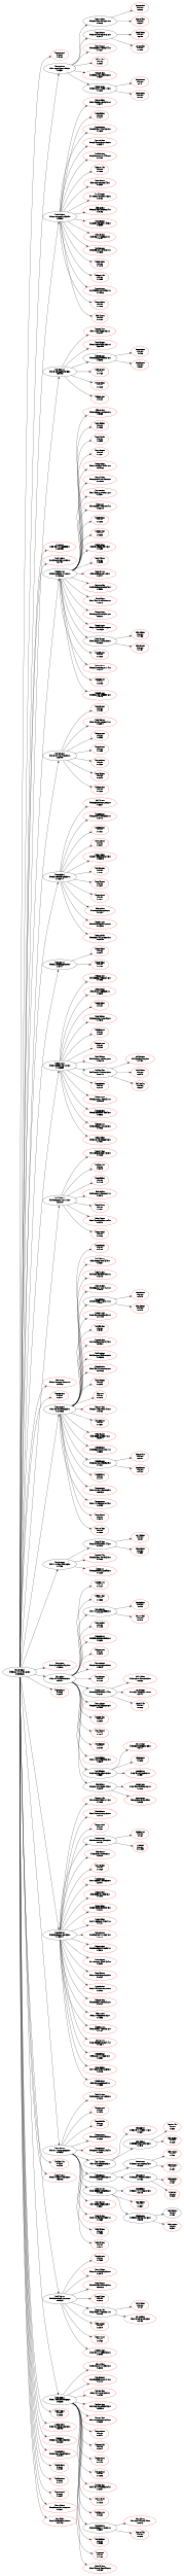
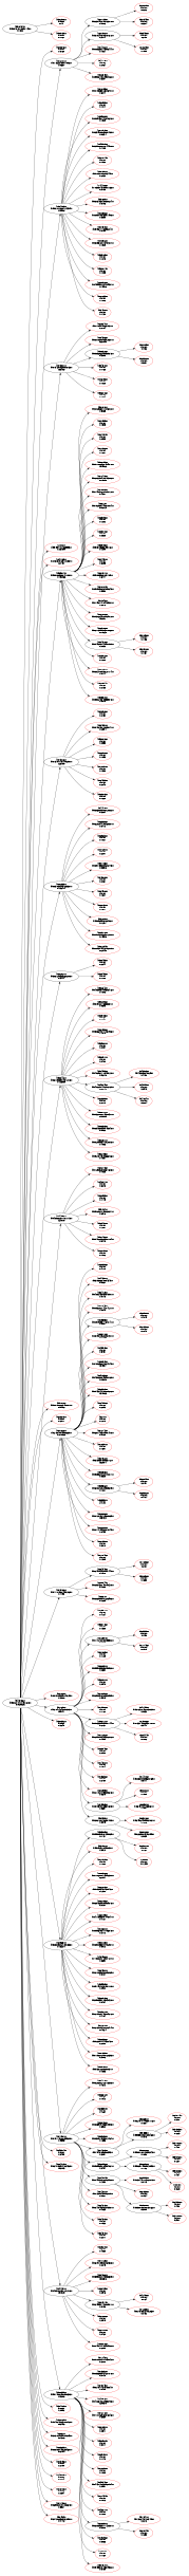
  digraph {
    rankdir=LR
    node [fontsize=10 color=red]
    n1 [label="l:94.3736%\nd:95.02047010451618%\ns:1925826" color=""]
    n2 [label="l:92.8876%\nd:0.0%\ns:5160"]
    n3 [label="l:91.2101%\nd:91.8222738017996%\ns:16337" color=""]
    n4 [label="l:89.4763%\nd:89.61072602724234%\ns:79582" color=""]
    n5 [label="l:97.3801%\nd:97.54291625915765%\ns:33169" color=""]
    n6 [label="l:100.0%\nd:99.9947074669995%\ns:264390"]
    n7 [label="l:84.7183%\nd:84.30373429101357%\ns:27497"]
    n8 [label="l:95.5614%\nd:95.80665862411881%\ns:192066" color=""]
    n9 [label="l:97.3016%\nd:97.37917134790291%\ns:23199" color=""]
    n10 [label="l:98.2335%\nd:98.37836763023537%\ns:136714" color=""]
    n11 [label="l:93.2927%\nd:93.61206306620208%\ns:3444" color=""]
    n12 [label="l:95.8442%\nd:96.10983904571218%\ns:126859" color=""]
    n13 [label="l:94.4858%\nd:94.85602377511773%\ns:27819" color=""]
    n14 [label="l:99.078%\nd:99.01960619400077%\ns:15402"]
    n15 [label="l:92.3673%\nd:0.0%\ns:6577"]
    n16 [label="l:92.1626%\nd:92.9310915988659%\ns:270523" color=""]
    n17 [label="l:97.3766%\nd:97.71048614357262%\ns:4193" color=""]
    n18 [label="l:88.222%\nd:88.13785085046729%\ns:42800"]
    n19 [label="l:91.665%\nd:92.8474846098383%\ns:55477" color=""]
    n20 [label="l:93.0392%\nd:0.0%\ns:3649"]
    n21 [label="l:92.9654%\nd:93.33050027291833%\ns:132274" color=""]
    n22 [label="l:97.7907%\nd:97.97148162635328%\ns:45353" color=""]
    n23 [label="l:94.3914%\nd:0.0%\ns:3459"]
    n24 [label="l:96.4773%\nd:96.40462547867932%\ns:68783"]
    n25 [label="l:94.4737%\nd:94.83787051127216%\ns:54648" color=""]
    n26 [label="l:95.0355%\nd:95.14060136090636%\ns:73260" color=""]
    n27 [label="l:95.4765%\nd:0.0%\ns:2896"]
    n28 [label="l:89.6729%\nd:89.46146023088792%\ns:52493"]
    n29 [label="l:93.32%\nd:93.31647058209343%\ns:84282"]
    n30 [label="l:98.9699%\nd:98.80687406254631%\ns:13494"]
    n31 [label="l:90.3196%\nd:0.0%\ns:2190"]
    n32 [label="l:94.5885%\nd:0.0%\ns:1774"]
    n33 [label="l:91.8708%\nd:0.0%\ns:2694"]
    n34 [label="l:97.1486%\nd:96.99678407288678%\ns:5927"]
    n35 [label="l:92.494%\nd:92.42022563972851%\ns:47442"]
    n36 [label="l:92.7139%\nd:93.30472706766918%\ns:5586" color=""]
    n37 [label="l:82.7967%\nd:83.16470308187672%\ns:2174" color=""]
    n38 [label="l:91.4761%\nd:90.85236444906444%\ns:1924"]
    n39 [label="l:94.719%\nd:0.0%\ns:2064"]
    n40 [label="l:90.2343%\nd:89.96044672954062%\ns:3287"]
    n41 [label="l:99.8464%\nd:99.84642142857143%\ns:1302" color=""]
    n42 [label="l:91.0159%\nd:90.40369816346791%\ns:6044"]
    n43 [label="l:89.0533%\nd:0.0%\ns:1014"]
    n44 [label="l:88.9062%\nd:88.85432441679626%\ns:1929"]
    n45 [label="l:87.1519%\nd:86.34516663081152%\ns:16734"]
    n46 [label="l:84.9909%\nd:83.59826612744408%\ns:7109"]
    n47 [label="l:93.7814%\nd:0.0%\ns:1592"]
    n48 [label="l:99.1551%\nd:99.0531532993445%\ns:6865"]
    n49 [label="l:74.4186%\nd:70.38514385901163%\ns:2752"]
    n50 [label="l:95.689%\nd:95.03465739030024%\ns:5196"]
    n51 [label="l:90.0536%\nd:88.95175363311495%\ns:3358"]
    n52 [label="l:90.7573%\nd:89.9611716893204%\ns:5150"]
    n53 [label="l:94.0902%\nd:93.05342078797304%\ns:1929"]
    n54 [label="l:99.9189%\nd:0.0%\ns:1243"]
    n55 [label="l:95.2074%\nd:0.0%\ns:1085"]
    n56 [label="l:86.0528%\nd:84.95557034194937%\ns:14856"]
    n57 [label="l:96.1233%\nd:0.0%\ns:1006"]
    n58 [label="l:99.422%\nd:0.0%\ns:1730"]
    n59 [label="l:92.5647%\nd:91.7025786637931%\ns:2784"]
    n60 [label="l:98.4566%\nd:98.01680096572537%\ns:23195"]
    n61 [label="l:99.8526%\nd:99.85262298850573%\ns:3393" color=""]
    n62 [label="l:89.4618%\nd:0.0%\ns:1765"]
    n63 [label="l:94.6498%\nd:0.0%\ns:1028"]
    n64 [label="l:99.6016%\nd:0.0%\ns:1004"]
    n65 [label="l:92.616%\nd:92.02368011846002%\ns:5065"]
    n66 [label="l:92.1595%\nd:0.0%\ns:1505"]
    n67 [label="l:90.4194%\nd:0.0%\ns:2599"]
    n68 [label="l:91.1362%\nd:0.0%\ns:1681"]
    n69 [label="l:95.6755%\nd:95.11880507404578%\ns:54966"]
    n70 [label="l:97.2479%\nd:96.67200128715386%\ns:11809"]
    n71 [label="l:97.8885%\nd:97.49831227909112%\ns:4357"]
    n72 [label="l:98.12%\nd:97.92939440610004%\ns:15213"]
    n73 [label="l:96.5058%\nd:0.0%\ns:1202"]
    n74 [label="l:88.3076%\nd:0.0%\ns:2523"]
    n75 [label="l:95.9758%\nd:95.5105656199116%\ns:4299"]
    n76 [label="l:92.4431%\nd:0.0%\ns:3295"]
    n77 [label="l:96.1377%\nd:95.8895661237785%\ns:6447"]
    n78 [label="l:91.0184%\nd:89.09850831385643%\ns:5990"]
    n79 [label="l:91.943%\nd:91.49214784758581%\ns:6876"]
    n80 [label="l:96.1006%\nd:95.36284900964012%\ns:32261"]
    n81 [label="l:96.5762%\nd:96.11399536078062%\ns:11683"]
    n82 [label="l:99.4526%\nd:99.45261772151899%\ns:2923" color=""]
    n83 [label="l:80.3922%\nd:0.0%\ns:1020"]
    n84 [label="l:98.7051%\nd:98.64708933127174%\ns:5174"]
    n85 [label="l:99.8594%\nd:0.0%\ns:2133"]
    n86 [label="l:99.5578%\nd:99.50246843559978%\ns:9045"]
    n87 [label="l:92.2326%\nd:0.0%\ns:2150"]
    n88 [label="l:98.4831%\nd:98.40246118283041%\ns:12394"]
    n89 [label="l:95.0276%\nd:0.0%\ns:2353"]
    n90 [label="l:98.2906%\nd:0.0%\ns:1053"]
    n91 [label="l:97.6831%\nd:0.0%\ns:1338"]
    n92 [label="l:96.4333%\nd:0.0%\ns:2243"]
    n93 [label="l:99.5803%\nd:0.0%\ns:1668"]
    n94 [label="l:94.418%\nd:93.63595996012882%\ns:6521"]
    n95 [label="l:96.5536%\nd:96.26194125132557%\ns:3772"]
    n96 [label="l:96.9638%\nd:0.0%\ns:1021"]
    n97 [label="l:94.7297%\nd:0.0%\ns:2201"]
    n98 [label="l:99.1465%\nd:98.91435690326445%\ns:13356"]
    n99 [label="l:97.9622%\nd:0.0%\ns:2061"]
    n100 [label="l:96.4502%\nd:0.0%\ns:1324"]
    n101 [label="l:98.0737%\nd:0.0%\ns:1817"]
    n102 [label="l:99.023%\nd:98.652958166156%\ns:17297"]
    n103 [label="l:96.3112%\nd:95.50537632511288%\ns:14395"]
    n104 [label="l:99.1254%\nd:98.89374972789209%\ns:72949"]
    n105 [label="l:93.6433%\nd:0.0%\ns:2344"]
    n106 [label="l:93.5455%\nd:0.0%\ns:1100"]
    n107 [label="l:95.2642%\nd:94.93568409526416%\ns:7306"]
    n108 [label="l:99.2096%\nd:98.9422176333837%\ns:8603"]
    n109 [label="l:98.9483%\nd:0.0%\ns:1141"]
    n110 [label="l:96.1938%\nd:95.66278017260456%\ns:4519"]
    n111 [label="l:99.5681%\nd:0.0%\ns:2084"]
    n112 [label="l:95.2917%\nd:0.0%\ns:2400"]
    n113 [label="l:95.4993%\nd:94.82527718759722%\ns:48215"]
    n114 [label="l:94.5845%\nd:94.61251475256769%\ns:10710" color=""]
    n115 [label="l:92.3359%\nd:0.0%\ns:2179"]
    n116 [label="l:95.8707%\nd:95.32768274638421%\ns:18599"]
    n117 [label="l:98.6369%\nd:98.54600699745548%\ns:5502"]
    n118 [label="l:99.2301%\nd:99.20988071312803%\ns:4936"]
    n119 [label="l:99.2755%\nd:99.21344309666736%\ns:4831"]
    n120 [label="l:92.2446%\nd:91.25032838677603%\ns:4023"]
    n121 [label="l:84.0271%\nd:0.0%\ns:3243"]
    n122 [label="l:96.0933%\nd:0.0%\ns:1715"]
    n123 [label="l:99.194%\nd:99.02672725060827%\ns:6576"]
    n124 [label="l:95.9407%\nd:0.0%\ns:1281"]
    n125 [label="l:95.7467%\nd:95.48283503957784%\ns:9475"]
    n126 [label="l:98.2736%\nd:0.0%\ns:1506"]
    n127 [label="l:88.8536%\nd:0.0%\ns:4719"]
    n128 [label="l:94.4557%\nd:93.9536348894349%\ns:9361"]
    n129 [label="l:95.4729%\nd:94.86113392878991%\ns:8173"]
    n130 [label="l:90.7845%\nd:90.53202144274121%\ns:5545"]
    n131 [label="l:90.9555%\nd:90.97505377673141%\ns:5097" color=""]
    n132 [label="l:88.8112%\nd:88.75010528430431%\ns:11449"]
    n133 [label="l:94.5575%\nd:0.0%\ns:5751"]
    n134 [label="l:88.6373%\nd:87.86250273224043%\ns:34587"]
    n135 [label="l:94.7232%\nd:94.36686845450168%\ns:10385"]
    n136 [label="l:99.5303%\nd:99.43344189220926%\ns:34066"]
    n137 [label="l:90.4056%\nd:0.0%\ns:2293"]
    n138 [label="l:92.0%\nd:0.0%\ns:1275"]
    n139 [label="l:97.2742%\nd:96.81446579091408%\ns:9135"]
    n140 [label="l:91.8391%\nd:0.0%\ns:1691"]
    n141 [label="l:93.7922%\nd:93.3969730893172%\ns:32894"]
    n142 [label="l:99.8583%\nd:99.85827602040817%\ns:3528"]
    n143 [label="l:95.9562%\nd:96.06702820938929%\ns:7221" color=""]
    n144 [label="l:89.3357%\nd:0.0%\ns:1144"]
    n145 [label="l:90.6282%\nd:90.12048172508065%\ns:69133"]
    n146 [label="l:90.8888%\nd:90.14715552678045%\ns:8495"]
    n147 [label="l:98.1357%\nd:0.0%\ns:3272"]
    n148 [label="l:97.7846%\nd:0.0%\ns:1309"]
    n149 [label="l:96.4546%\nd:96.45464525547445%\ns:1918" color=""]
    n150 [label="l:98.9544%\nd:98.95436749049429%\ns:1052"]
    n151 [label="l:98.61%\nd:98.60999501226493%\ns:1223"]
    n152 [label="l:90.5917%\nd:0.0%\ns:4124"]
    n153 [label="l:95.8146%\nd:0.0%\ns:1338"]
    n154 [label="l:91.2994%\nd:91.41242288135592%\ns:1770" color=""]
    n155 [label="l:90.1683%\nd:0.0%\ns:1129"]
    n156 [label="l:96.0837%\nd:95.55133593155892%\ns:2630"]
    n157 [label="l:93.0801%\nd:0.0%\ns:2948"]
    n158 [label="l:97.0252%\nd:96.98891806638855%\ns:5513"]
    n159 [label="l:97.5568%\nd:0.0%\ns:1760"]
    n160 [label="l:89.6121%\nd:89.69320561597144%\ns:6161" color=""]
    n161 [label="l:97.1232%\nd:96.99815328330206%\ns:1599"]
    n162 [label="l:98.3946%\nd:0.0%\ns:2990"]
    n163 [label="l:91.4867%\nd:0.0%\ns:1574"]
    n164 [label="l:91.5636%\nd:0.0%\ns:2750"]
    n165 [label="l:92.2995%\nd:92.14021099309613%\ns:5649"]
    n166 [label="l:87.9963%\nd:88.76973086521603%\ns:9697" color=""]
    n167 [label="l:96.593%\nd:96.67100790637193%\ns:3845" color=""]
-   n168 [label="l:92.6714%\nd:91.87309459570113%\ns:4885"]
-   n169 [label="l:95.9957%\nd:95.41851038961039%\ns:2772"]
-   n170 [label="l:92.8729%\nd:0.0%\ns:1361"]
    n171 [label="l:99.9885%\nd:99.98851961425865%\ns:17421" color=""]
    n172 [label="l:93.857%\nd:93.051318429003%\ns:3972"]
    n173 [label="l:91.7925%\nd:0.0%\ns:1060"]
    n174 [label="l:88.8306%\nd:87.76288014948238%\ns:21541"]
    n175 [label="l:96.2003%\nd:95.9396731138546%\ns:7290"]
    n176 [label="l:96.2753%\nd:95.94528835454975%\ns:2121"]
    n177 [label="l:86.0199%\nd:84.11353897479347%\ns:4721"]
    n178 [label="l:91.0681%\nd:89.96315211786373%\ns:2172"]
    n179 [label="l:99.0189%\nd:98.90053394790257%\ns:5912"]
    n180 [label="l:79.7561%\nd:77.50678742547424%\ns:3690"]
    n181 [label="l:96.4387%\nd:96.10633852089269%\ns:8424"]
    n182 [label="l:89.5589%\nd:89.14541057891108%\ns:2902"]
    n183 [label="l:93.2579%\nd:92.50353719943422%\ns:8484"]
-   n184 [label="l:96.718%\nd:96.1709953808752%\ns:4936"]
    n185 [label="l:96.3211%\nd:96.19567740384616%\ns:4784"]
    n186 [label="l:87.611%\nd:86.13505308186414%\ns:14634"]
    n187 [label="l:95.8596%\nd:95.2281174736842%\ns:2850"]
    n188 [label="l:98.1555%\nd:97.75670299102693%\ns:2006"]
    n189 [label="l:99.5157%\nd:99.3312003690037%\ns:4336"]
    n190 [label="l:95.4115%\nd:95.26067216716933%\ns:4642"]
    n191 [label="l:98.6612%\nd:0.0%\ns:1942"]
    n192 [label="l:92.5554%\nd:0.0%\ns:1894"]
    n193 [label="l:98.8732%\nd:98.69979456804393%\ns:6922"]
    n194 [label="l:98.3092%\nd:98.30914855072464%\ns:1656"]
    n195 [label="l:97.4209%\nd:97.5437696960393%\ns:3257" color=""]
    n196 [label="l:99.8552%\nd:99.85525784597567%\ns:3454" color=""]
    n197 [label="l:98.4004%\nd:98.45558308052952%\ns:7252" color=""]
    n198 [label="l:97.4601%\nd:97.3399429552085%\ns:5827"]
    n199 [label="l:98.4873%\nd:98.41849892275957%\ns:4363"]
    n200 [label="l:99.4309%\nd:0.0%\ns:1933"]
    n201 [label="l:99.4573%\nd:0.0%\ns:2211"]
    n202 [label="l:90.9278%\nd:0.0%\ns:4365"]
    n203 [label="l:97.1429%\nd:96.79119538461538%\ns:2275"]
    n204 [label="l:96.4067%\nd:95.95061075058639%\ns:30696"]
    n205 [label="l:88.6425%\nd:0.0%\ns:2976"]
    n206 [label="l:96.1514%\nd:96.49557446808511%\ns:3196" color=""]
    n207 [label="l:99.7286%\nd:0.0%\ns:2579"]
    n208 [label="l:92.7701%\nd:0.0%\ns:2462"]
    n209 [label="l:89.8016%\nd:88.45711719954092%\ns:6099"]
    n210 [label="l:91.245%\nd:89.78027217043942%\ns:6008"]
    n211 [label="l:91.3632%\nd:90.56955901027078%\ns:2142"]
    n212 [label="l:97.3043%\nd:96.7841101678884%\ns:8458"]
    n213 [label="l:94.8515%\nd:94.06340884993793%\ns:20938"]
    n214 [label="l:97.2142%\nd:97.10762960876846%\ns:6569"]
    n215 [label="l:98.1897%\nd:0.0%\ns:2541"]
    n216 [label="l:95.0564%\nd:0.0%\ns:3014"]
    n217 [label="l:96.5157%\nd:0.0%\ns:1148"]
    n218 [label="l:91.6251%\nd:0.0%\ns:1803"]
    n219 [label="l:94.9346%\nd:94.43141093592754%\ns:2981"]
    n220 [label="l:91.1434%\nd:0.0%\ns:1513"]
    n221 [label="l:94.3617%\nd:0.0%\ns:1880"]
    n222 [label="l:92.8857%\nd:93.08569977142857%\ns:3500" color=""]
    n223 [label="l:91.9296%\nd:0.0%\ns:3866"]
    n224 [label="l:100.0%\nd:0.0%\ns:1160"]
    n225 [label="l:99.4947%\nd:99.45981346924552%\ns:5739"]
    n226 [label="l:92.6819%\nd:0.0%\ns:2282"]
    n227 [label="l:93.7349%\nd:0.0%\ns:3304"]
    n228 [label="l:95.3488%\nd:0.0%\ns:215"]
    n229 [label="l:81.8275%\nd:0.0%\ns:1959"]
    n230 [label="l:99.2908%\nd:0.0%\ns:141"]
    n231 [label="l:99.9139%\nd:0.0%\ns:1161"]
    n232 [label="l:98.0769%\nd:0.0%\ns:156"]
    n233 [label="l:99.9382%\nd:0.0%\ns:3237"]
    n234 [label="l:99.1252%\nd:0.0%\ns:1486"]
    n235 [label="l:99.7912%\nd:0.0%\ns:1437"]
    n236 [label="l:94.3973%\nd:94.33038640625%\ns:4480"]
    n237 [label="l:94.5405%\nd:0.0%\ns:2546"]
    n238 [label="l:94.924%\nd:0.0%\ns:3684"]
    n239 [label="l:89.8987%\nd:0.0%\ns:4049"]
    n240 [label="l:95.1336%\nd:0.0%\ns:1048"]
    n241 [label="l:95.2847%\nd:0.0%\ns:2757"]
    n242 [label="l:96.5502%\nd:0.0%\ns:4464"]
    n243 [label="l:81.4286%\nd:0.0%\ns:280"]
    n244 [label="l:99.0232%\nd:0.0%\ns:1638"]
    n245 [label="l:93.3333%\nd:0.0%\ns:195"]
    n246 [label="l:91.1746%\nd:0.0%\ns:1575"]
    n247 [label="l:94.1489%\nd:93.12307481003039%\ns:2632"]
    n248 [label="l:87.5766%\nd:87.33142202697181%\ns:2447"]
    n249 [label="l:83.6414%\nd:0.0%\ns:1082"]
    n250 [label="l:91.4176%\nd:90.83894805528769%\ns:3111"]
    n251 [label="l:89.6161%\nd:0.0%\ns:1589"]
    n252 [label="l:86.8521%\nd:86.451847268361%\ns:4997"]
    n253 [label="l:96.5116%\nd:96.45624385382061%\ns:1806"]
    n254 [label="l:96.8122%\nd:96.6650215792055%\ns:2039"]
    n255 [label="l:98.9011%\nd:0.0%\ns:182"]
    n256 [label="l:100.0%\nd:0.0%\ns:17239"]
    n257 [label="l:95.6651%\nd:95.24941448931116%\ns:1684"]
    n258 [label="l:99.555%\nd:99.55500921805468%\ns:1573" color=""]
    n259 [label="l:99.8818%\nd:99.88182115839243%\ns:1692" color=""]
    n260 [label="l:99.8297%\nd:99.82974982973893%\ns:1762" color=""]
    n261 [label="l:98.5993%\nd:98.30447117582013%\ns:2713"]
    n262 [label="l:96.1538%\nd:0.0%\ns:1534"]
    n263 [label="l:99.5008%\nd:99.50085138103162%\ns:3005" color=""]
    n264 [label="l:98.5714%\nd:0.0%\ns:350"]
    n265 [label="l:99.8365%\nd:0.0%\ns:1223"]
    n266 [label="l:99.7802%\nd:0.0%\ns:455"]
    n267 [label="l:99.9192%\nd:0.0%\ns:1237"]
    n268 [label="l:99.3088%\nd:0.0%\ns:434"]
    n269 [label="l:100.0%\nd:0.0%\ns:1328"]
-   n270 [color=black label="l:98.3936%\nd:0.0%\ns:498"]
+   n270 [label="l:98.3936%\nd:0.0%\ns:498"]
    n271 [label="l:99.7208%\nd:0.0%\ns:2507"]
    n272 [label="l:94.2408%\nd:0.0%\ns:764"]
    n273 [label="l:97.2039%\nd:96.7516342105263%\ns:2432"]
    n274 [label="l:91.347%\nd:91.3024404103479%\ns:2242"]
    n275 [label="l:96.1844%\nd:0.0%\ns:1258"]
    n1 -> n2
    n1 -> n3
    n1 -> n4
    n1 -> n5
    n1 -> n6
    n1 -> n7
    n1 -> n8
    n1 -> n9
    n1 -> n10
    n1 -> n11
    n1 -> n12
    n1 -> n13
    n1 -> n14
    n1 -> n15
    n1 -> n16
    n1 -> n17
    n1 -> n18
    n1 -> n19
    n1 -> n20
    n1 -> n21
    n1 -> n22
    n1 -> n23
    n1 -> n24
    n1 -> n25
    n1 -> n26
    n1 -> n27
    n1 -> n28
    n1 -> n29
    n1 -> n30
    n1 -> n31
    n1 -> n32
    n1 -> n33
    n1 -> n34
    n1 -> n35
    n3 -> n36
    n3 -> n37
    n3 -> n38
    n3 -> n39
    n3 -> n40
-   n3 -> n41
    n4 -> n42
    n4 -> n43
    n4 -> n44
    n4 -> n45
    n4 -> n46
    n4 -> n47
    n4 -> n48
    n4 -> n49
    n4 -> n50
    n4 -> n51
    n4 -> n52
    n4 -> n53
    n4 -> n54
    n4 -> n55
    n4 -> n56
    n4 -> n57
    n4 -> n58
    n5 -> n59
    n5 -> n60
    n5 -> n61
    n5 -> n62
    n5 -> n63
    n5 -> n64
    n8 -> n65
    n8 -> n66
    n8 -> n67
    n8 -> n68
    n8 -> n69
    n8 -> n70
    n8 -> n71
    n8 -> n72
    n8 -> n73
    n8 -> n74
    n8 -> n75
    n8 -> n76
    n8 -> n77
    n8 -> n78
    n8 -> n79
    n8 -> n80
    n8 -> n81
    n8 -> n82
    n8 -> n83
    n8 -> n84
    n8 -> n85
    n8 -> n86
    n9 -> n87
    n9 -> n88
    n9 -> n89
    n9 -> n90
    n9 -> n91
    n9 -> n92
    n9 -> n93
    n10 -> n94
    n10 -> n95
    n10 -> n96
    n10 -> n97
    n10 -> n98
    n10 -> n99
    n10 -> n100
    n10 -> n101
    n10 -> n102
    n10 -> n103
    n10 -> n104
    n11 -> n105
    n11 -> n106
    n12 -> n107
    n12 -> n108
    n12 -> n109
    n12 -> n110
    n12 -> n111
    n12 -> n112
    n12 -> n113
    n12 -> n114
    n12 -> n115
    n12 -> n116
    n12 -> n117
    n12 -> n118
    n12 -> n119
    n13 -> n120
    n13 -> n121
    n13 -> n122
    n13 -> n123
    n13 -> n124
    n13 -> n125
    n13 -> n126
    n16 -> n127
    n16 -> n128
    n16 -> n129
    n16 -> n130
    n16 -> n131
    n16 -> n132
    n16 -> n133
    n16 -> n134
    n16 -> n135
    n16 -> n136
    n16 -> n137
    n16 -> n138
    n16 -> n139
    n16 -> n140
    n16 -> n141
    n16 -> n142
    n16 -> n143
    n16 -> n144
    n16 -> n145
    n16 -> n146
    n16 -> n147
    n16 -> n148
    n17 -> n149
    n17 -> n150
    n17 -> n151
    n19 -> n152
    n19 -> n153
    n19 -> n154
    n19 -> n155
    n19 -> n156
    n19 -> n157
    n19 -> n158
    n19 -> n159
    n19 -> n160
    n19 -> n161
    n19 -> n162
    n19 -> n163
    n19 -> n164
    n19 -> n165
    n19 -> n166
    n19 -> n167
-   n21 -> n168
-   n21 -> n169
-   n21 -> n170
    n21 -> n171
    n21 -> n172
    n21 -> n173
    n21 -> n174
    n21 -> n175
    n21 -> n176
    n21 -> n177
    n21 -> n178
    n21 -> n179
    n21 -> n180
    n21 -> n181
    n21 -> n182
    n21 -> n183
-   n21 -> n184
    n21 -> n185
    n21 -> n186
    n21 -> n187
    n21 -> n188
    n21 -> n189
    n22 -> n190
    n22 -> n191
    n22 -> n192
    n22 -> n193
    n22 -> n194
    n22 -> n195
    n22 -> n196
    n22 -> n197
    n22 -> n198
    n22 -> n199
    n22 -> n200
    n22 -> n201
    n25 -> n202
    n25 -> n203
    n25 -> n204
    n25 -> n205
    n25 -> n206
    n25 -> n207
    n25 -> n208
    n25 -> n209
    n26 -> n210
    n26 -> n211
    n26 -> n212
    n26 -> n213
    n26 -> n214
    n26 -> n215
    n26 -> n216
    n26 -> n217
    n26 -> n218
    n26 -> n219
    n26 -> n220
    n26 -> n221
    n26 -> n222
    n26 -> n223
    n26 -> n224
    n26 -> n225
    n36 -> n226
    n36 -> n227
    n37 -> n228
    n37 -> n229
    n41 -> n230
    n41 -> n231
    n61 -> n232
    n61 -> n233
    n82 -> n234
    n82 -> n235
    n114 -> n236
    n114 -> n237
    n114 -> n238
    n131 -> n239
    n131 -> n240
    n143 -> n241
    n143 -> n242
    n149 -> n243
    n149 -> n244
    n154 -> n245
    n154 -> n246
    n160 -> n247
    n160 -> n248
    n160 -> n249
    n166 -> n250
    n166 -> n251
    n166 -> n252
    n167 -> n253
    n167 -> n254
    n171 -> n255
    n171 -> n256
    n195 -> n257
    n195 -> n258
    n196 -> n259
    n196 -> n260
    n197 -> n261
    n197 -> n262
    n197 -> n263
    n206 -> n272
    n206 -> n273
    n222 -> n274
    n222 -> n275
    n258 -> n264
    n258 -> n265
    n259 -> n266
    n259 -> n267
    n260 -> n268
    n260 -> n269
    n263 -> n270
    n263 -> n271
  }
